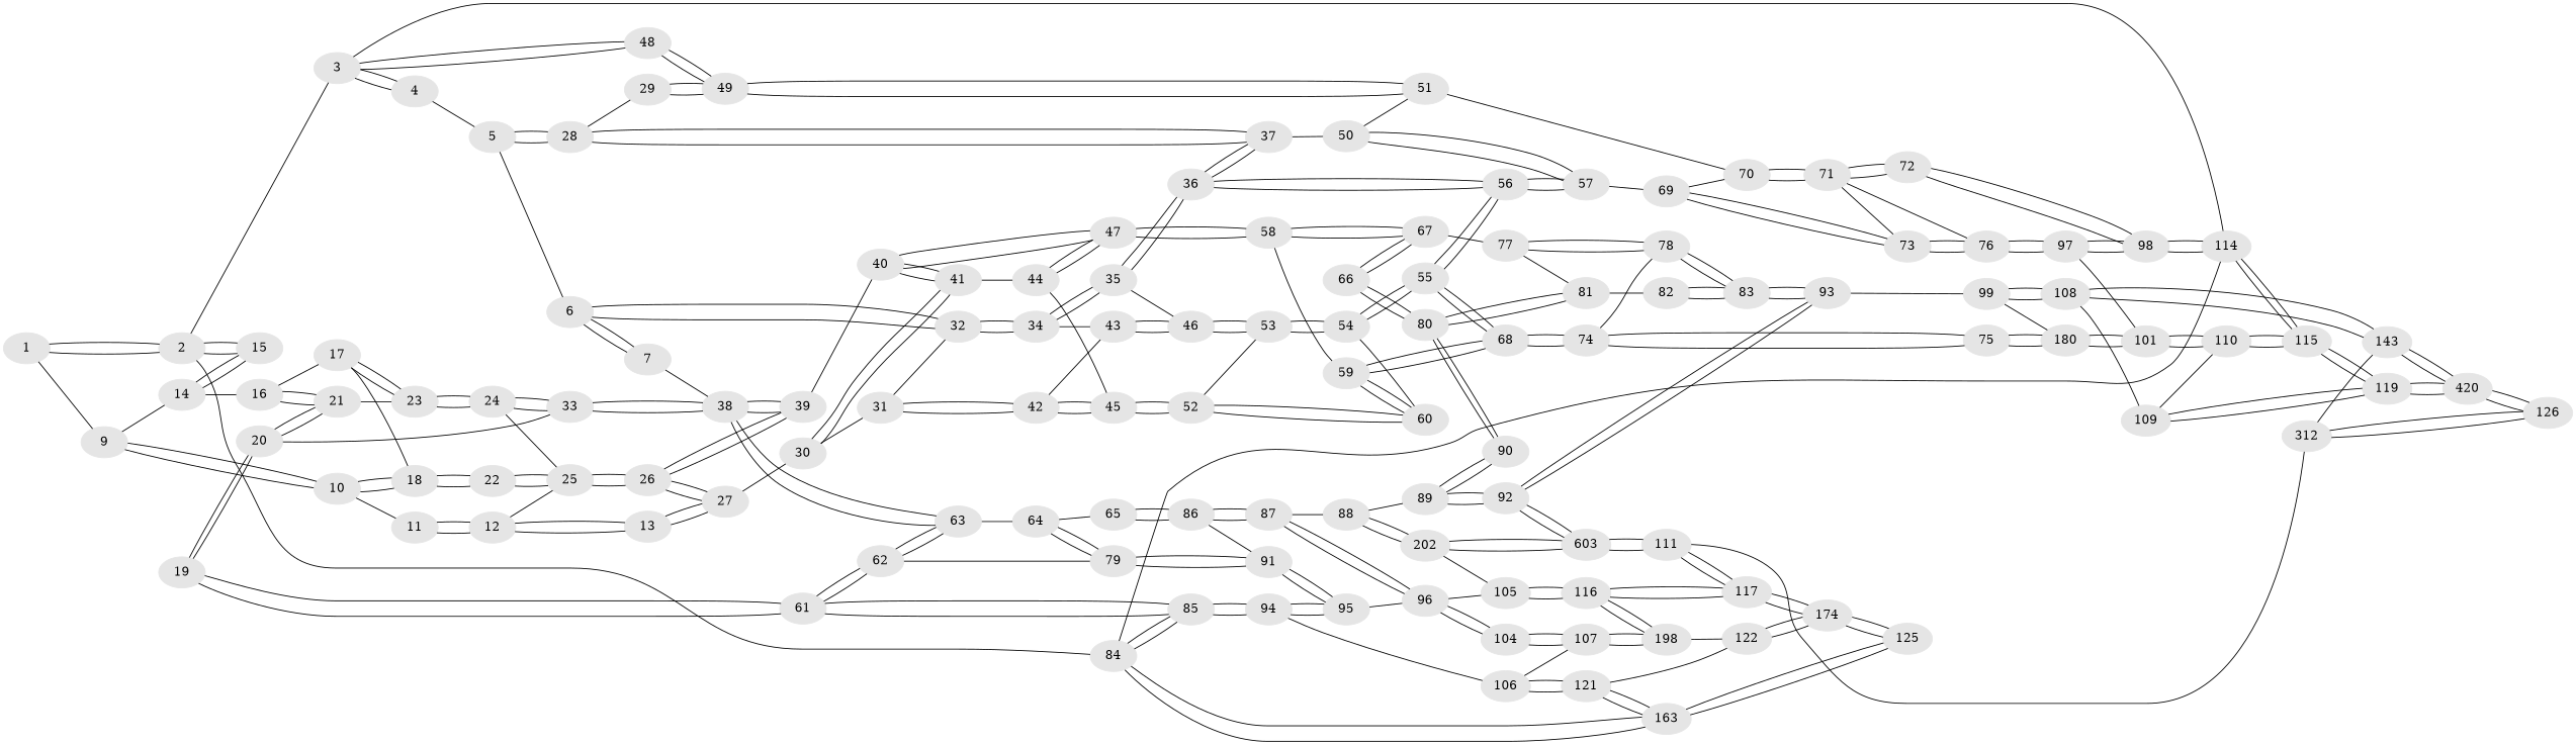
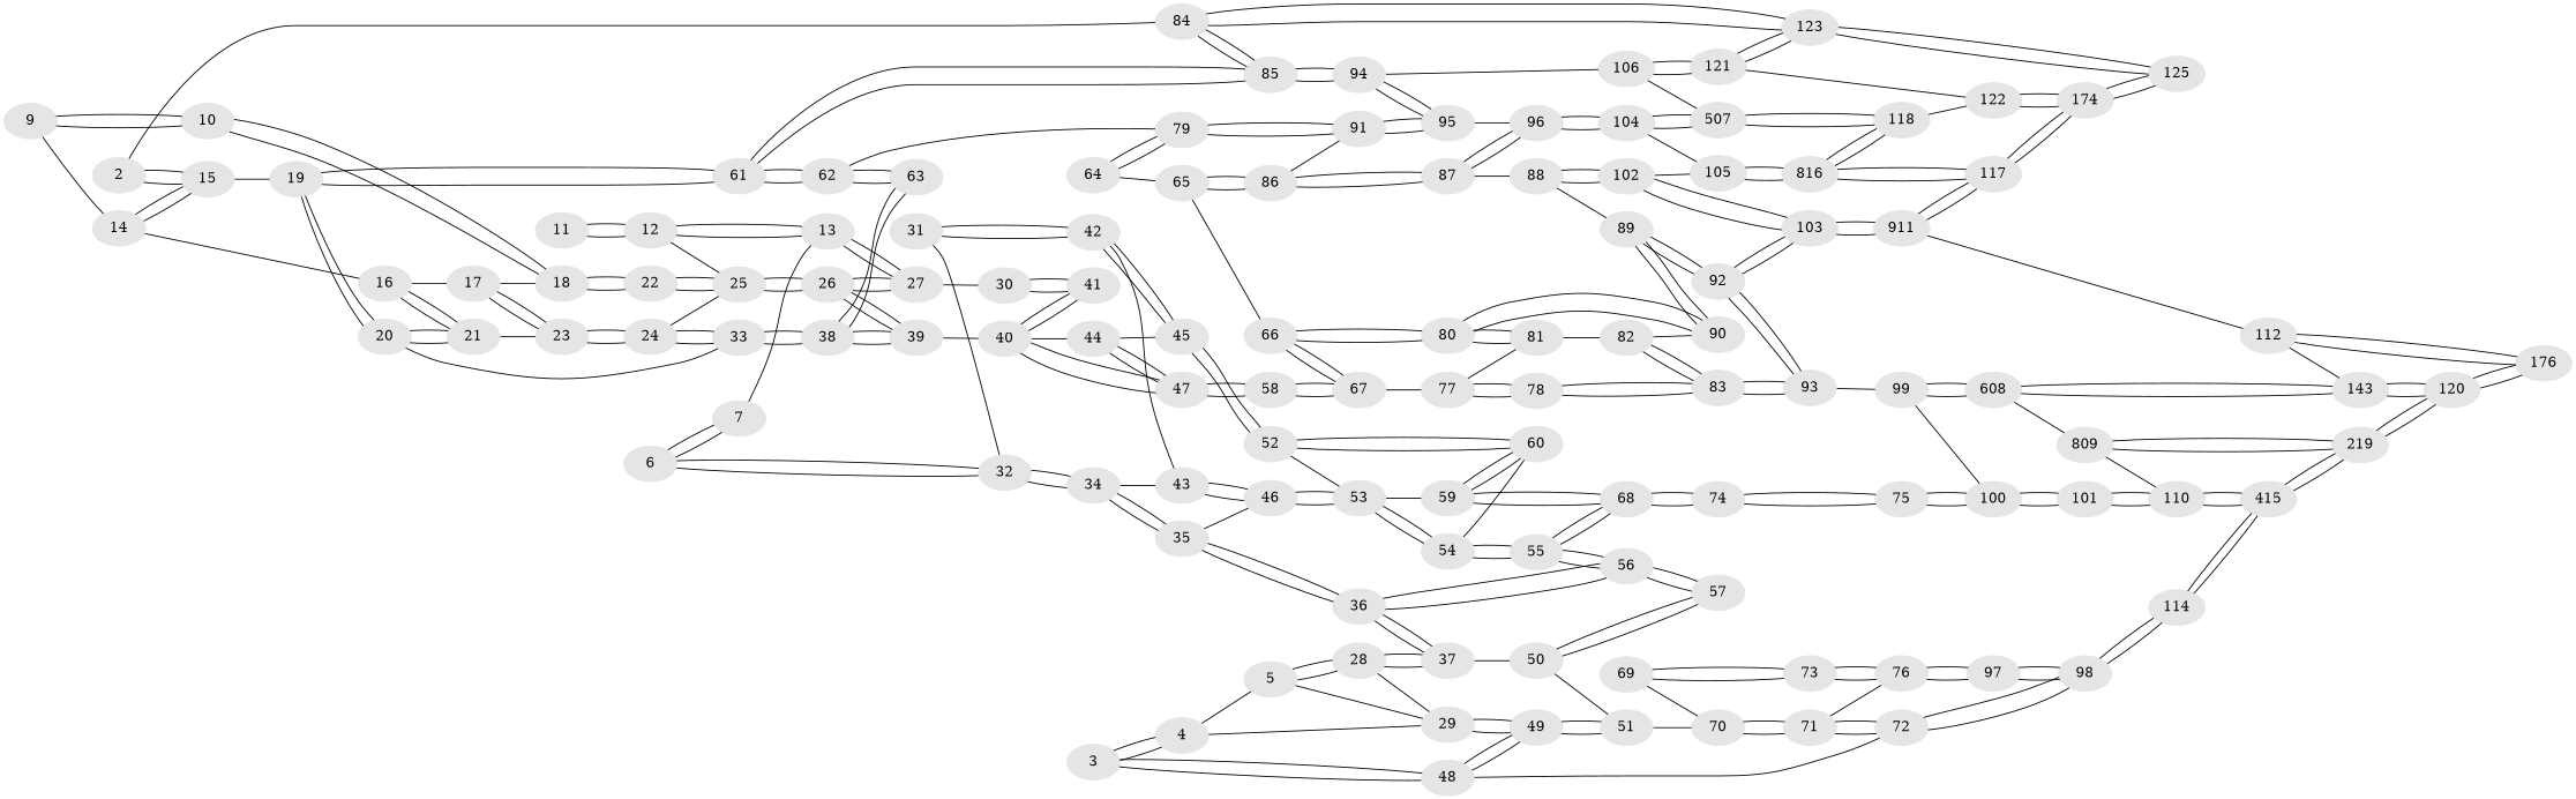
  graph {
    rankdir=LR
    node [color=gray90 style=filled]
-   1
    2
    9
    3
    15
    84
    10
    14
    4
    48
    114
    19
    85
-   123 [label=163]
+   123
    5
    29
    49
    72
-   115
+   115 [label=415]
    6
    28
    7
    32
    37
    13
    34
    27
    11
    12
    18
    16
    22
    25
    30
    17
    21
    20
    61
    23
    24
    33
    62
    38
    26
    39
    40
    31
    41
    50
    51
    42
    44
    43
    45
    35
    63
    36
    46
    56
    53
    57
    64
    47
    58
    52
    60
    54
    59
    67
    98
    70
    69
    71
    55
    68
    74
    73
    77
    79
    94
    91
    65
    66
    86
    80
    87
    81
    90
    78
    75
    76
    97
-   100 [label=180]
+   100
    83
    101
    82
    93
    95
    99
    125
    106
    88
    96
    89
-   102 [label=202]
+   102
    104
    92
-   103 [label=603]
+   103
    105
-   111
-   108
-   107
+   111 [label=911]
+   108 [label=608]
+   107 [label=507]
    121
    110
-   109
+   109 [label=809]
    n116 [label=143]
-   116
-   112 [label=312]
+   116 [label=816]
+   112
    117
-   118 [label=198]
+   118
    122
-   119
-   120 [label=420]
-   126
+   119 [label=219]
+   120
+   126 [label=176]
    n125 [label=174]
-   1 -- 2
-   1 -- 2
-   1 -- 9
-   2 -- 3
    2 -- 15
    2 -- 15
    2 -- 84
    9 -- 10
    9 -- 10
    9 -- 14
    3 -- 4
    3 -- 4
    3 -- 48
    3 -- 48
-   3 -- 114
-   84 -- 114
+   15 -- 19
    84 -- 85
    84 -- 85
    84 -- 123
    84 -- 123
-   10 -- 11
    10 -- 18
    10 -- 18
    14 -- 15
    14 -- 15
    14 -- 16
    4 -- 5
+   4 -- 29
    48 -- 49
    48 -- 49
+   48 -- 72
    114 -- 115
    114 -- 115
    19 -- 20
    19 -- 20
    19 -- 61
    19 -- 61
    85 -- 94
    85 -- 94
    123 -- 125
    123 -- 125
-   5 -- 6
+   5 -- 29
    5 -- 28
    5 -- 28
    29 -- 49
    29 -- 49
    49 -- 51
    49 -- 51
    72 -- 98
    72 -- 98
    115 -- 119
    115 -- 119
    6 -- 7
    6 -- 7
    6 -- 32
    6 -- 32
    28 -- 29
    28 -- 37
    28 -- 37
-   7 -- 38
+   7 -- 13
    32 -- 34
    32 -- 34
    37 -- 50
    13 -- 27
    13 -- 27
    34 -- 43
    34 -- 35
    34 -- 35
    27 -- 30
    11 -- 12
    11 -- 12
    12 -- 13
    12 -- 13
    12 -- 25
    18 -- 22
    18 -- 22
    16 -- 17
    16 -- 21
    16 -- 21
    22 -- 25
    22 -- 25
    25 -- 26
    25 -- 26
-   30 -- 31
    30 -- 41
    30 -- 41
    17 -- 18
    17 -- 23
    17 -- 23
    21 -- 23
    20 -- 21
    20 -- 21
    20 -- 33
    61 -- 85
    61 -- 85
    61 -- 62
    61 -- 62
    23 -- 24
    23 -- 24
    24 -- 25
    24 -- 33
    24 -- 33
    33 -- 38
    33 -- 38
    62 -- 63
    62 -- 63
    62 -- 79
    38 -- 39
    38 -- 39
    38 -- 63
    38 -- 63
    26 -- 27
    26 -- 27
    26 -- 39
    26 -- 39
    39 -- 40
    40 -- 41
    40 -- 41
    40 -- 47
    40 -- 47
    31 -- 32
    31 -- 42
    31 -- 42
-   41 -- 44
+   40 -- 44
    50 -- 51
    50 -- 57
    50 -- 57
    51 -- 70
    42 -- 43
    42 -- 45
    42 -- 45
    44 -- 45
    44 -- 47
    44 -- 47
    43 -- 46
    43 -- 46
    45 -- 52
    45 -- 52
    35 -- 36
    35 -- 36
    35 -- 46
-   63 -- 64
    36 -- 37
    36 -- 37
    36 -- 56
    36 -- 56
    46 -- 53
    46 -- 53
    56 -- 57
    56 -- 57
    53 -- 54
    53 -- 54
-   57 -- 69
    64 -- 79
    64 -- 79
    64 -- 65
    47 -- 58
    47 -- 58
-   58 -- 59
+   53 -- 59
    58 -- 67
    58 -- 67
    52 -- 53
    52 -- 60
    52 -- 60
    54 -- 60
    54 -- 55
    54 -- 55
    59 -- 60
    59 -- 60
    59 -- 68
    59 -- 68
    67 -- 77
    98 -- 114
    98 -- 114
    70 -- 71
    70 -- 71
    69 -- 70
    69 -- 73
    69 -- 73
    71 -- 72
    71 -- 72
-   71 -- 73
    71 -- 76
    55 -- 56
    55 -- 56
    55 -- 68
    55 -- 68
    68 -- 74
    68 -- 74
-   74 -- 78
    74 -- 75
    74 -- 75
    73 -- 76
    73 -- 76
    77 -- 81
    77 -- 78
    77 -- 78
    79 -- 91
    79 -- 91
    94 -- 95
    94 -- 95
    94 -- 106
    91 -- 95
    91 -- 95
+   65 -- 66
    65 -- 86
    65 -- 86
    66 -- 67
    66 -- 67
    66 -- 80
    66 -- 80
    86 -- 91
    86 -- 87
    86 -- 87
    80 -- 81
    80 -- 81
    80 -- 90
    80 -- 90
    87 -- 88
    87 -- 96
    87 -- 96
    81 -- 82
    78 -- 83
    78 -- 83
    75 -- 100
    75 -- 100
    76 -- 97
    76 -- 97
    97 -- 98
    97 -- 98
-   97 -- 101
    100 -- 101
    100 -- 101
    83 -- 93
    83 -- 93
    101 -- 110
    101 -- 110
+   82 -- 90
    82 -- 83
    82 -- 83
    93 -- 99
    95 -- 96
    99 -- 100
    99 -- 108
    99 -- 108
    106 -- 107
    106 -- 121
    106 -- 121
    88 -- 89
    88 -- 102
    88 -- 102
    96 -- 104
    96 -- 104
    89 -- 90
    89 -- 90
    89 -- 92
    89 -- 92
    102 -- 103
    102 -- 103
    102 -- 105
-   96 -- 105
+   104 -- 105
    104 -- 107
    104 -- 107
    92 -- 93
    92 -- 93
    92 -- 103
    92 -- 103
    103 -- 111
    103 -- 111
    105 -- 116
    105 -- 116
    111 -- 112
    111 -- 117
    111 -- 117
    108 -- 109
    108 -- n116
    108 -- n116
    107 -- 118
    107 -- 118
    121 -- 123
    121 -- 123
    121 -- 122
    110 -- 115
    110 -- 115
    109 -- 110
    109 -- 119
    109 -- 119
    n116 -- 120
    n116 -- 120
    116 -- 117
    116 -- 117
    116 -- 118
    116 -- 118
    112 -- n116
    112 -- 126
    112 -- 126
    117 -- n125
    117 -- n125
    118 -- 122
    122 -- n125
    122 -- n125
    119 -- 120
    119 -- 120
    120 -- 126
    120 -- 126
    n125 -- 125
    n125 -- 125
  }
